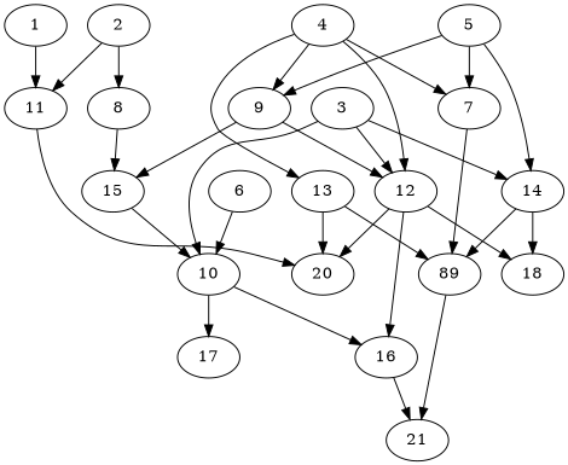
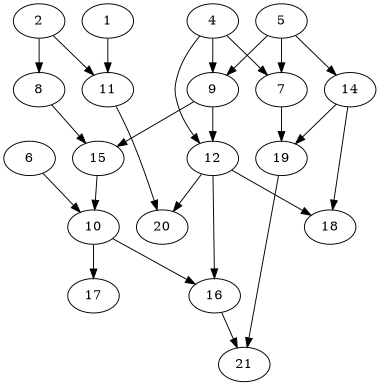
  digraph {
    node [alpha=0.12]
    1 [alpha=0.19 expect_size=159670132015104000000]
    11 [alpha=0.07 expect_size=24486244167019720]
    20 [alpha=0.07 expect_size=670869351860673708032]
    2 [alpha=0.20 expect_size=130672033440612128]
    8 [alpha=0.06 expect_size=2496394707364858880]
    15 [expect_size=673676071995831222272]
    10 [alpha=0.15 expect_size=424357167151429189632]
    16 [alpha=0.09 expect_size=19188483753202679808]
    21 [alpha=0.14 expect_size=1012328325911313]
-   3 [alpha=0.08 expect_size=99791486488848367616]
    12 [alpha=0.18 expect_size=10772317249104936]
    14 [alpha=0.01 expect_size=5903378055724150]
    17 [alpha=0.11 expect_size=559320460907017]
    18 [alpha=0.02 expect_size=308014507341642624]
-   19 [alpha=0.13 expect_size=1542008231598108928 label=89]
+   19 [alpha=0.13 expect_size=1542008231598108928]
    4 [expect_size=9667995871720224]
    7 [alpha=0.16 expect_size=551661267308618186752]
    9 [alpha=0.11 expect_size=207310785915090108416]
-   13 [alpha=0.05 expect_size=1148746643094867279872]
    5 [expect_size=4240505429600408]
    6 [alpha=0.16 expect_size=375043220070889160704]
    1 -> 11
    11 -> 20
    2 -> 11
    2 -> 8
    8 -> 15
    15 -> 10
    10 -> 16
    10 -> 17
    16 -> 21
-   3 -> 10
-   3 -> 12
-   3 -> 14
    12 -> 20
    12 -> 16
    12 -> 18
    14 -> 18
    14 -> 19
    19 -> 21
    4 -> 12
    4 -> 7
    4 -> 9
-   4 -> 13
    7 -> 19
    9 -> 15
    9 -> 12
-   13 -> 20
-   13 -> 19
    5 -> 14
    5 -> 7
    5 -> 9
    6 -> 10
  }
